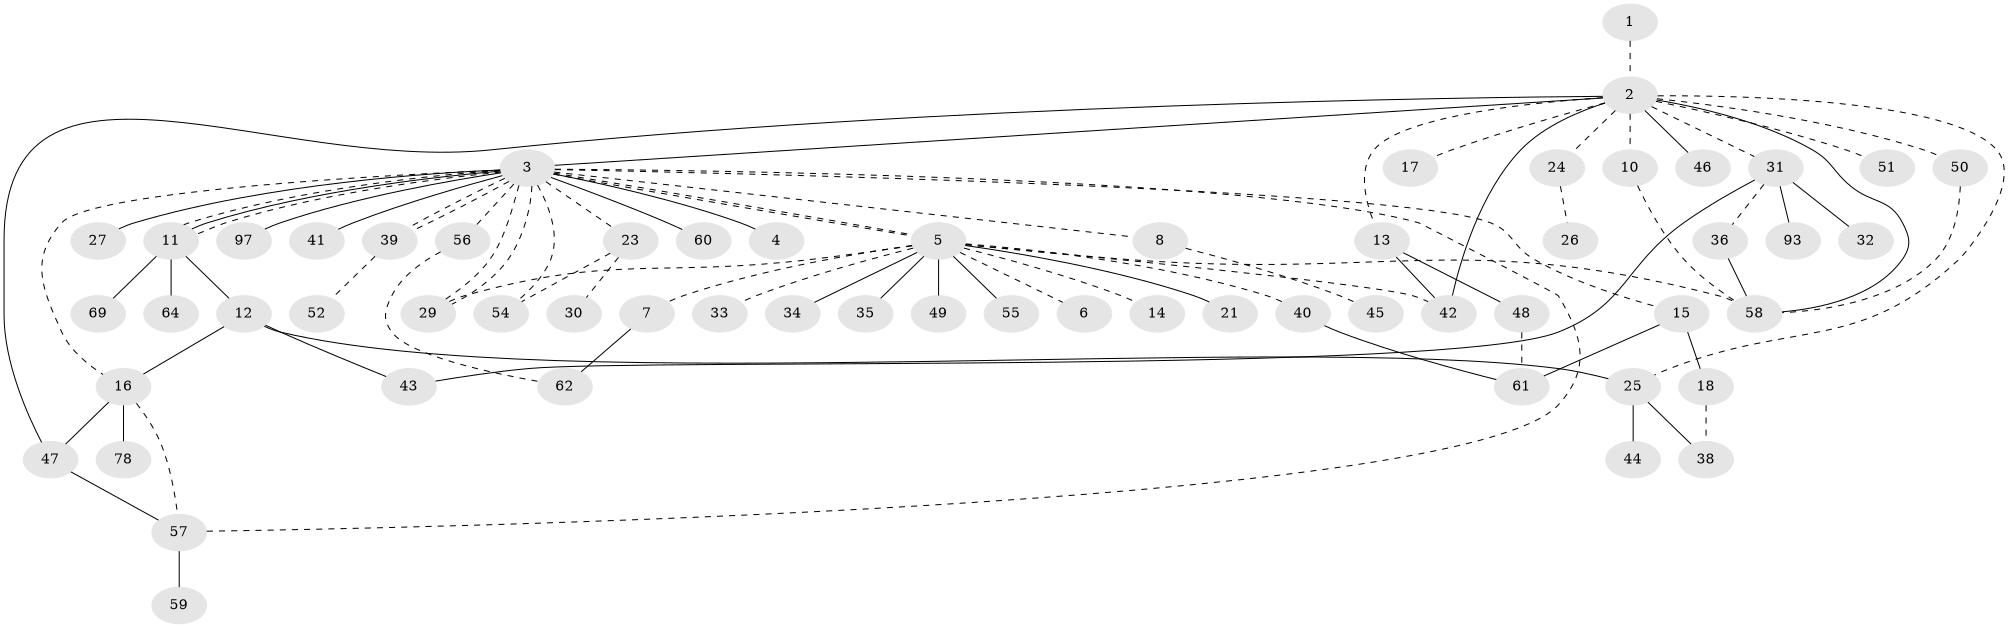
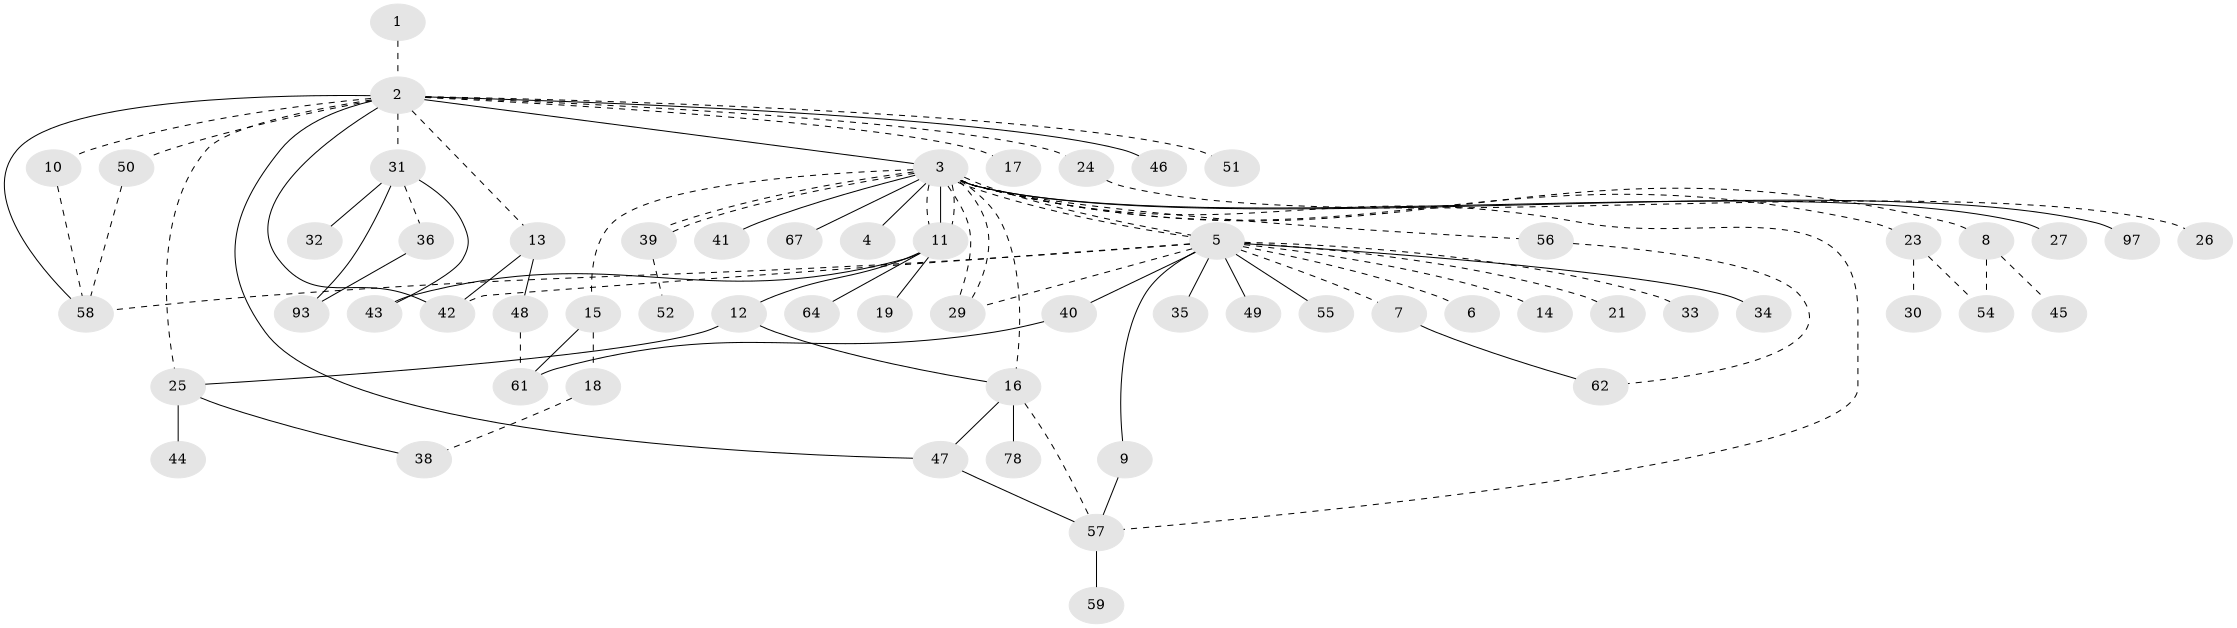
  graph {
    node [color=gray90 style=filled]
    edge [style=dashed]
    1
    2
    3
    10
    13
    17
    24
    25
    31
    46
    47
    50
    51
    58
    42
    4
    5
    8
    11
    15
    16
    23
    27
    29
    n25 [label=97]
    39
    41
    54
    56
    57
-   60
+   60 [label=67]
+   9
    48
    26
    38
    44
    43
    36
    32
    n40 [label=93]
    6
    7
    14
    21
    33
    34
    35
    40
    49
    55
    45
    12
-   19 [label=69]
+   19
    64
    18
    61
    n57 [label=78]
    30
    52
    62
    59
    1 -- 2
    2 -- 3 [style=solid]
    2 -- 10
    2 -- 13
    2 -- 17
    2 -- 24
    2 -- 25
    2 -- 31
    2 -- 46 [style=solid]
    2 -- 47 [style=solid]
    2 -- 50
    2 -- 51
    2 -- 58 [style=solid]
    2 -- 42 [style=solid]
    3 -- 4 [style=solid]
    3 -- 5
    3 -- 5
    3 -- 8
    3 -- 11
    3 -- 11 [style=solid]
    3 -- 11
    3 -- 15
    3 -- 16
    3 -- 23
    3 -- 27 [style=solid]
    3 -- 29
    3 -- 29
    3 -- n25 [style=solid]
    3 -- 39
    3 -- 39
    3 -- 41 [style=solid]
-   3 -- 54
+   8 -- 54
    3 -- 56
    3 -- 57
    3 -- 60 [style=solid]
    10 -- 58
    13 -- 42 [style=solid]
    13 -- 48 [style=solid]
    24 -- 26
    25 -- 38 [style=solid]
    25 -- 44 [style=solid]
    31 -- 43 [style=solid]
    31 -- 36
    31 -- 32 [style=solid]
    31 -- n40 [style=solid]
    47 -- 57 [style=solid]
    50 -- 58
    5 -- 58
    5 -- 42
    5 -- 29
+   5 -- 9 [style=solid]
    5 -- 6
    5 -- 7
    5 -- 14
-   5 -- 21 [style=solid]
+   5 -- 21
    5 -- 33
    5 -- 34 [style=solid]
    5 -- 35 [style=solid]
-   5 -- 40
+   5 -- 40 [style=solid]
    5 -- 49 [style=solid]
    5 -- 55 [style=solid]
    8 -- 45
-   12 -- 43 [style=solid]
+   11 -- 43 [style=solid]
    11 -- 12 [style=solid]
    11 -- 19 [style=solid]
    11 -- 64 [style=solid]
-   15 -- 18 [style=solid]
+   15 -- 18
    15 -- 61 [style=solid]
    16 -- 47 [style=solid]
    16 -- 57
    16 -- n57 [style=solid]
    23 -- 54
    23 -- 30
    39 -- 52
    56 -- 62
    57 -- 59 [style=solid]
+   9 -- 57 [style=solid]
    48 -- 61
-   36 -- 58 [style=solid]
+   36 -- n40 [style=solid]
    7 -- 62 [style=solid]
    40 -- 61 [style=solid]
    12 -- 25 [style=solid]
    12 -- 16 [style=solid]
    18 -- 38
  }
